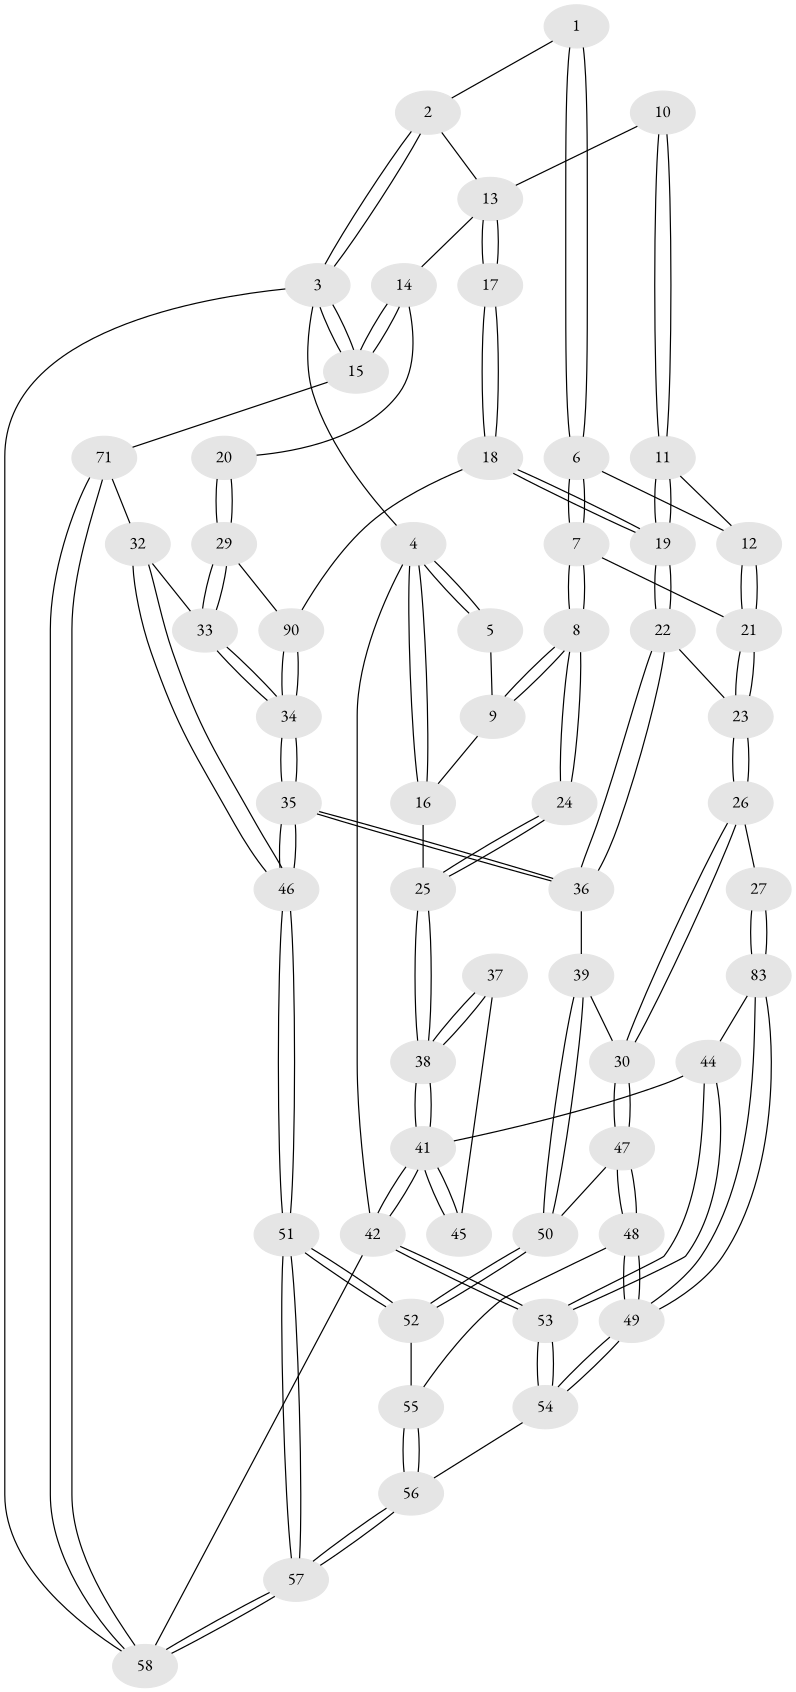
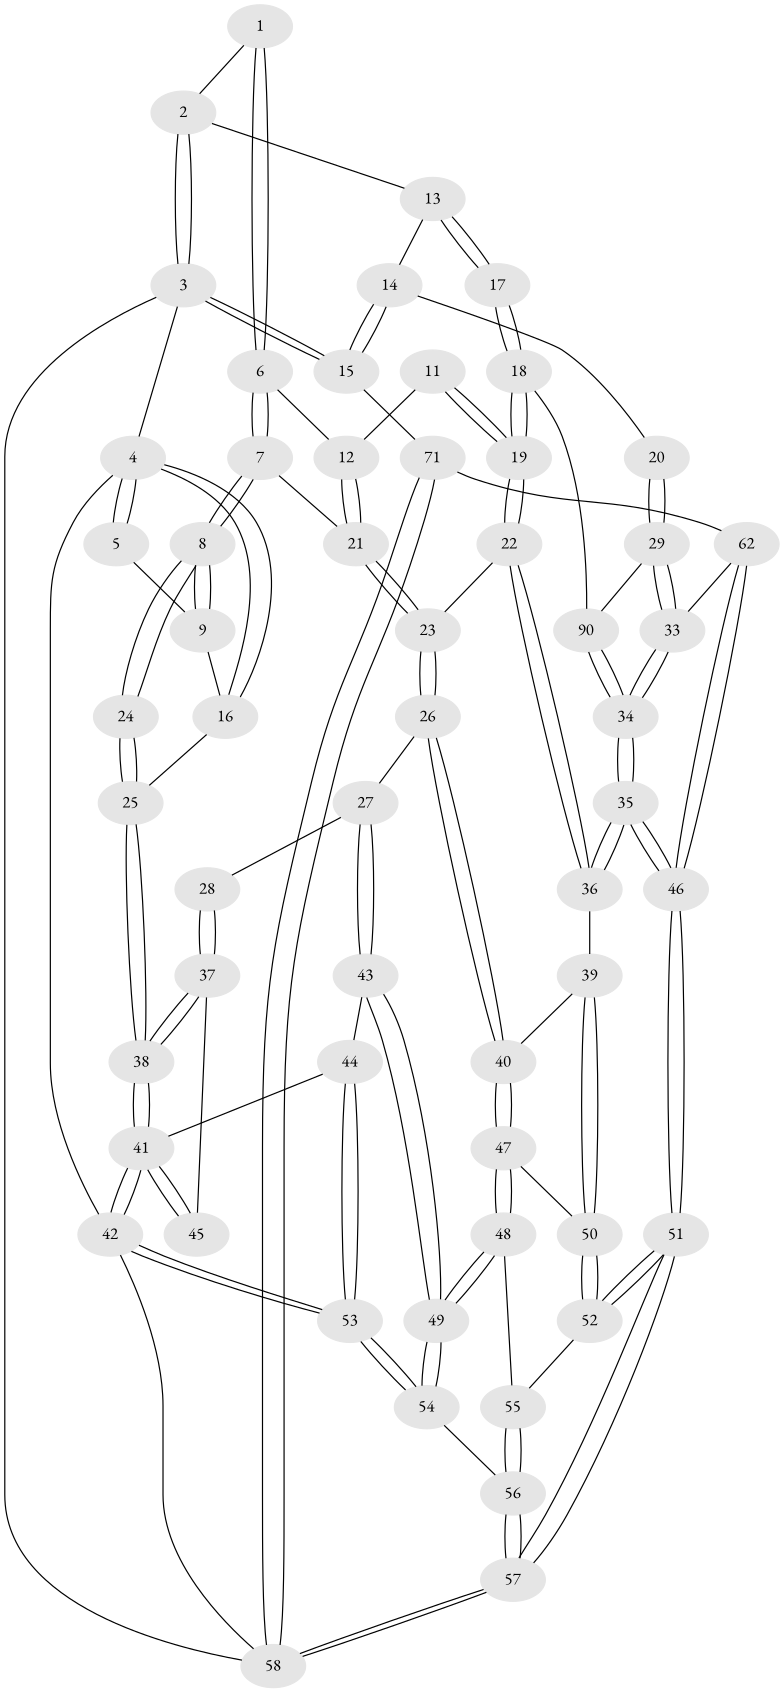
  graph {
    fontname="EB Garamond"
    node [color=gray90 fontname="EB Garamond" style=filled]
    edge [fontname="EB Garamond"]
    1
    2
    6
    3
    13
    7
    12
    4
    15
    58
-   10
    11
    5
    16
    42
    n16 [label=71]
    9
    25
    53
    8
    21
    24
    23
    19
    14
    17
    22
    20
    18
    29
-   32
+   32 [label=62]
    38
    n33 [label=90]
    34
    36
    33
    26
    39
    27
-   40 [label=30]
+   40
+   28
    37
    41
-   43 [label=83]
+   43
    47
    44
    49
    45
    35
    46
    51
    50
    52
    48
    54
    57
    55
    56
    1 -- 2
    1 -- 6
    1 -- 6
    2 -- 3
    2 -- 3
    2 -- 13
    6 -- 7
    6 -- 7
    6 -- 12
    3 -- 4
    3 -- 15
    3 -- 15
    3 -- 58
    13 -- 14
    13 -- 17
    13 -- 17
    7 -- 8
    7 -- 8
    7 -- 21
    12 -- 21
    12 -- 21
    4 -- 5
    4 -- 5
    4 -- 16
    4 -- 16
    4 -- 42
    15 -- n16
-   10 -- 13
-   10 -- 11
-   10 -- 11
    11 -- 12
    11 -- 19
    11 -- 19
    5 -- 9
    16 -- 25
    42 -- 58
    42 -- 53
    42 -- 53
    n16 -- 58
    n16 -- 58
    n16 -- 32
    9 -- 16
    25 -- 38
    25 -- 38
    53 -- 54
    53 -- 54
    8 -- 9
    8 -- 9
    8 -- 24
    8 -- 24
    21 -- 23
    21 -- 23
    24 -- 25
    24 -- 25
    23 -- 26
    23 -- 26
    19 -- 22
    19 -- 22
    14 -- 15
    14 -- 15
    14 -- 20
    17 -- 18
    17 -- 18
    22 -- 23
    22 -- 36
    22 -- 36
    20 -- 29
    20 -- 29
    18 -- 19
    18 -- 19
    18 -- n33
    29 -- n33
    29 -- 33
    29 -- 33
    32 -- 33
    32 -- 46
    32 -- 46
    38 -- 41
    38 -- 41
    n33 -- 34
    n33 -- 34
    34 -- 35
    34 -- 35
    36 -- 39
    33 -- 34
    33 -- 34
    26 -- 27
    26 -- 40
    26 -- 40
    39 -- 40
    39 -- 50
    39 -- 50
+   27 -- 28
    27 -- 43
    27 -- 43
    40 -- 47
    40 -- 47
+   28 -- 37
+   28 -- 37
    37 -- 38
    37 -- 38
    37 -- 45
    41 -- 42
    41 -- 42
    41 -- 45
    41 -- 45
    43 -- 44
    43 -- 49
    43 -- 49
    47 -- 50
    47 -- 48
    47 -- 48
    44 -- 53
    44 -- 53
    44 -- 41
    49 -- 54
    49 -- 54
    35 -- 36
    35 -- 36
    35 -- 46
    35 -- 46
    46 -- 51
    46 -- 51
    51 -- 52
    51 -- 52
    51 -- 57
    51 -- 57
    50 -- 52
    50 -- 52
    52 -- 55
    48 -- 49
    48 -- 49
    48 -- 55
    54 -- 56
    57 -- 58
    57 -- 58
    55 -- 56
    55 -- 56
    56 -- 57
    56 -- 57
  }
